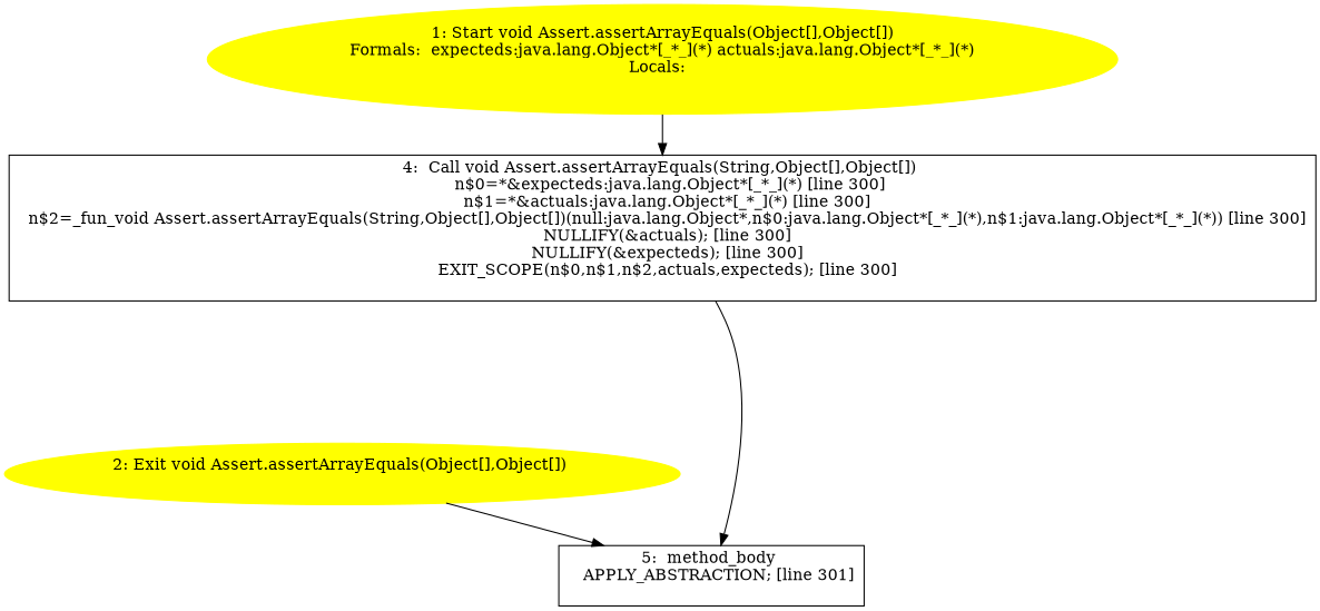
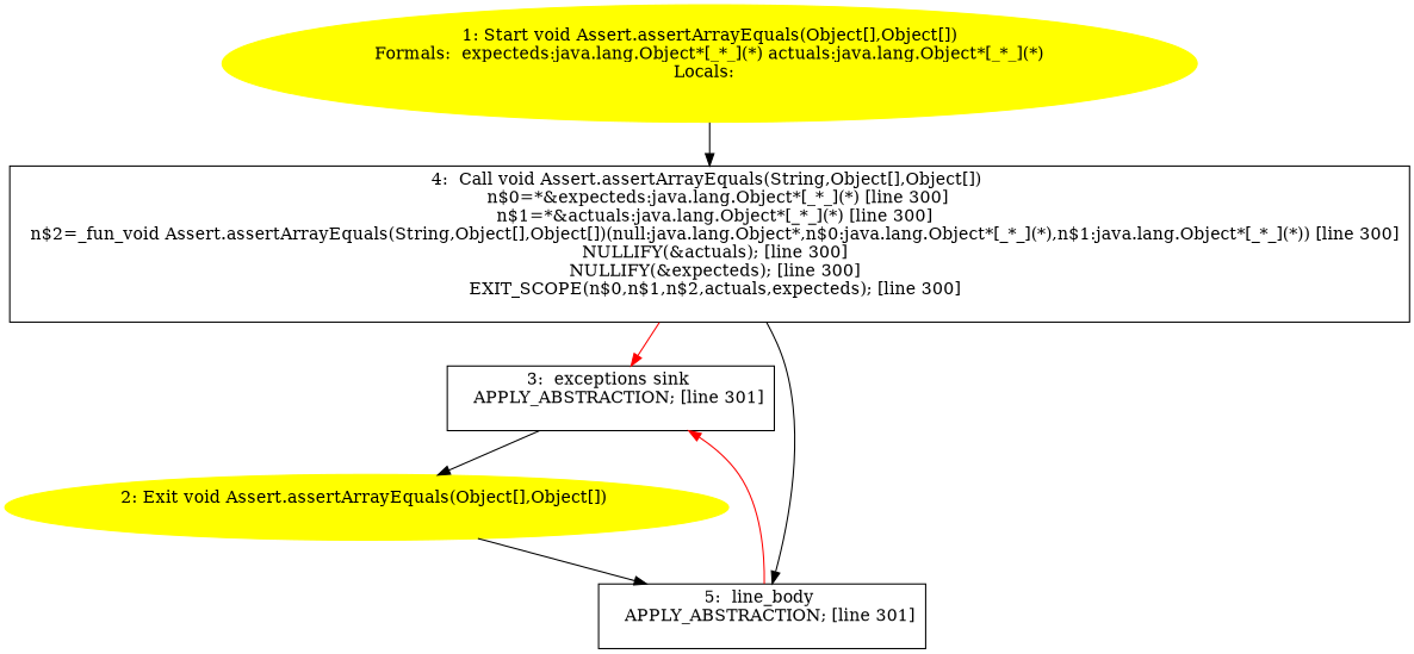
  digraph {
    node [shape=box]
    n1 [color=yellow label="1: Start void Assert.assertArrayEquals(Object[],Object[])\nFormals:  expecteds:java.lang.Object*[_*_](*) actuals:java.lang.Object*[_*_](*)\nLocals:  \n  " style=filled shape=""]
    n2 [label="4:  Call void Assert.assertArrayEquals(String,Object[],Object[]) \n   n$0=*&expecteds:java.lang.Object*[_*_](*) [line 300]\n  n$1=*&actuals:java.lang.Object*[_*_](*) [line 300]\n  n$2=_fun_void Assert.assertArrayEquals(String,Object[],Object[])(null:java.lang.Object*,n$0:java.lang.Object*[_*_](*),n$1:java.lang.Object*[_*_](*)) [line 300]\n  NULLIFY(&actuals); [line 300]\n  NULLIFY(&expecteds); [line 300]\n  EXIT_SCOPE(n$0,n$1,n$2,actuals,expecteds); [line 300]\n "]
-   n4 [label="5:  method_body \n   APPLY_ABSTRACTION; [line 301]\n "]
+   n3 [label="3:  exceptions sink \n   APPLY_ABSTRACTION; [line 301]\n "]
+   n4 [label="5:  line_body \n   APPLY_ABSTRACTION; [line 301]\n "]
    n5 [color=yellow label="2: Exit void Assert.assertArrayEquals(Object[],Object[]) \n  " style=filled shape=""]
    n1 -> n2
+   n2 -> n3 [color=red]
    n2 -> n4
+   n3 -> n5
+   n4 -> n3 [color=red]
    n5 -> n4
  }
